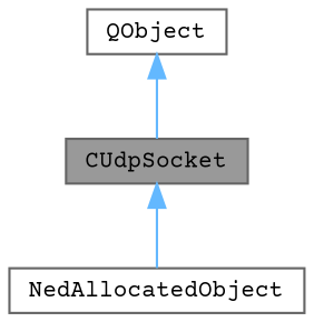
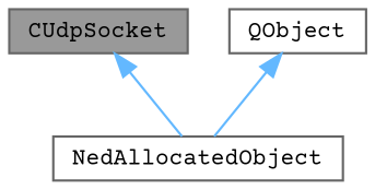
  digraph {
    fontname="Courier Prime"
    node [color=gray40 fillcolor=white fontname="Courier Prime" fontsize=10 shape=box style=filled]
    edge [color=steelblue1 dir=back fontname="Courier Prime" fontsize=10 labelfontname=Helvetica labelfontsize=10 style=solid]
    n1 [fillcolor=grey60 fontcolor=black height=0.2 label=CUdpSocket width=0.4]
    n2 [height=0.2 label=NedAllocatedObject width=0.4]
    n3 [height=0.2 label=QObject width=0.4]
    n1 -> n2
-   n3 -> n1
+   n3 -> n2
  }
